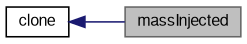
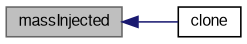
  digraph {
    rankdir=LR
    node [fontname=FreeSans fontsize=10 shape=record]
    n1 [color=gray40 fillcolor=grey75 fontcolor=black height=0.2 label=massInjected style=filled width=0.4]
    n2 [color=black height=0.2 label=clone width=0.4]
-   n2 -> n1 [color=midnightblue dir=back fontname=FreeSans fontsize=10 labelfontname=FreeSans labelfontsize=10 style=solid]
+   n1 -> n2 [color=midnightblue dir=back fontname=FreeSans fontsize=10 labelfontname=FreeSans labelfontsize=10 style=solid]
  }
